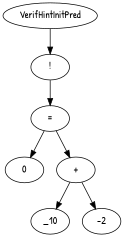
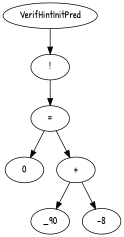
  digraph {
    fontname="Patrick Hand"
    node [fontname="Patrick Hand"]
    edge [fontname="Patrick Hand"]
    n1 [label=VerifHintInitPred]
    n2 [label="!"]
    n3 [label="="]
    n4 [label=0]
    n5 [label="+"]
-   n6 [label=_10]
-   n7 [label=-2]
+   n6 [label=_90]
+   n7 [label=-8]
    n1 -> n2
    n2 -> n3
    n3 -> n4
    n3 -> n5
    n5 -> n6
    n5 -> n7
  }
